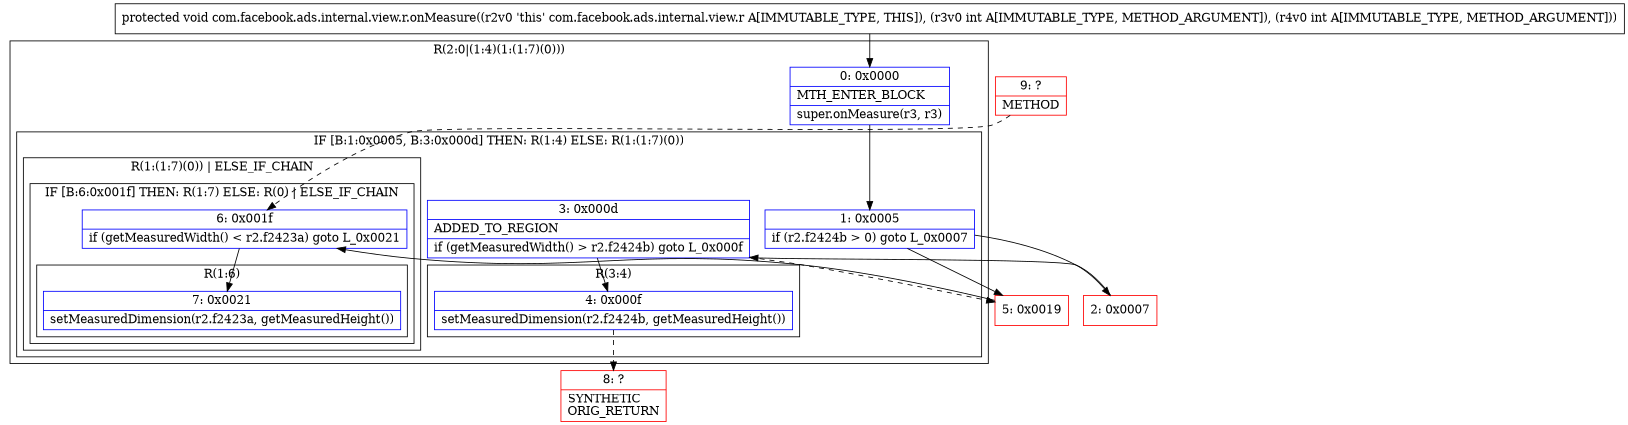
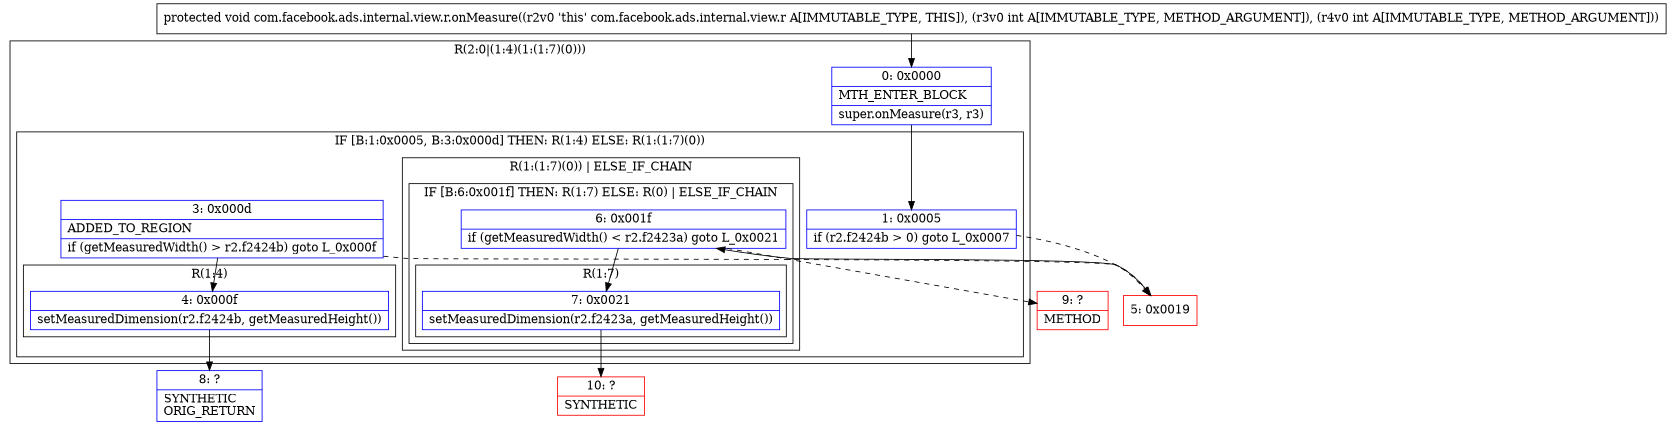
  digraph {
    node [color=blue shape=record]
    n1 [label="{4\:\ 0x000f|setMeasuredDimension(r2.f2424b, getMeasuredHeight())\l}"]
    n2 [label="{7\:\ 0x0021|setMeasuredDimension(r2.f2423a, getMeasuredHeight())\l}"]
    n3 [label="{6\:\ 0x001f|if (getMeasuredWidth() \< r2.f2423a) goto L_0x0021\l}"]
    n4 [label="{1\:\ 0x0005|if (r2.f2424b \> 0) goto L_0x0007\l}"]
    n5 [label="{3\:\ 0x000d|ADDED_TO_REGION\l|if (getMeasuredWidth() \> r2.f2424b) goto L_0x000f\l}"]
    n6 [label="{0\:\ 0x0000|MTH_ENTER_BLOCK\l|super.onMeasure(r3, r3)\l}"]
-   n7 [color=red label="{8\:\ ?|SYNTHETIC\lORIG_RETURN\l}"]
+   n7 [label="{8\:\ ?|SYNTHETIC\lORIG_RETURN\l}"]
+   n8 [color=red label="{10\:\ ?|SYNTHETIC\l}"]
    n9 [color=red label="{9\:\ ?|METHOD\l}"]
-   n10 [color=red label="{2\:\ 0x0007}"]
    n11 [color=red label="{5\:\ 0x0019}"]
    n12 [label="{protected void com.facebook.ads.internal.view.r.onMeasure((r2v0 'this' com.facebook.ads.internal.view.r A[IMMUTABLE_TYPE, THIS]), (r3v0 int A[IMMUTABLE_TYPE, METHOD_ARGUMENT]), (r4v0 int A[IMMUTABLE_TYPE, METHOD_ARGUMENT])) }" color=""]
    subgraph cluster_1 {
      label="R(2:0|(1:4)(1:(1:7)(0)))"
      n6
      subgraph cluster_2 {
        label="IF [B:1:0x0005, B:3:0x000d] THEN: R(1:4) ELSE: R(1:(1:7)(0))"
        n4
        n5
        subgraph cluster_3 {
-         label="R(3:4)"
+         label="R(1:4)"
          n1
        }
        subgraph cluster_4 {
          label="R(1:(1:7)(0)) | ELSE_IF_CHAIN\l"
          subgraph cluster_5 {
            label="IF [B:6:0x001f] THEN: R(1:7) ELSE: R(0) | ELSE_IF_CHAIN\l"
            n3
            subgraph cluster_6 {
-             label="R(1:6)"
+             label="R(1:7)"
              n2
            }
            subgraph cluster_7 {
              label="R(0)"
            }
          }
        }
      }
    }
-   n1 -> n7 [style=dashed]
+   n1 -> n7
+   n2 -> n8
    n3 -> n2
-   n9 -> n3 [style=dashed]
-   n4 -> n10
-   n4 -> n11 [style=solid]
+   n3 -> n9 [style=dashed]
+   n4 -> n11 [style=dashed]
    n5 -> n1
    n5 -> n11 [style=dashed]
    n6 -> n4
-   n10 -> n5
    n11 -> n3
    n12 -> n6
  }
